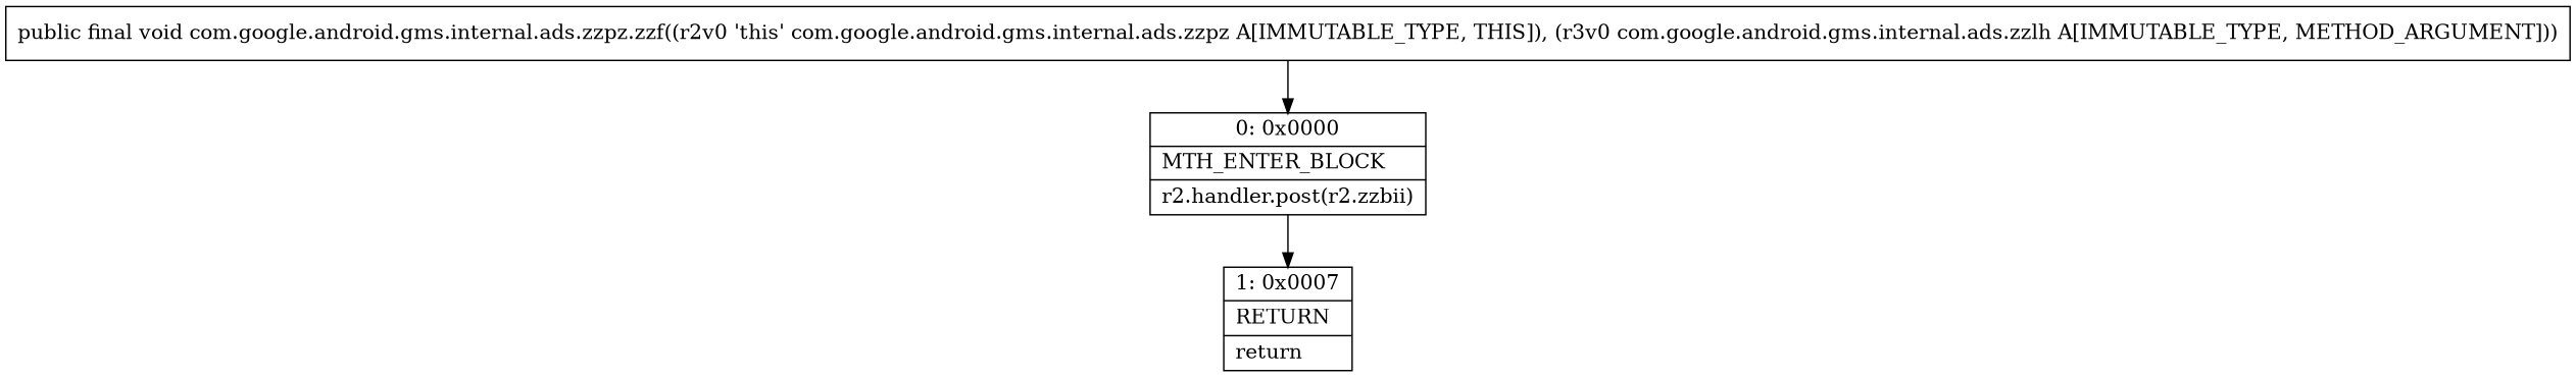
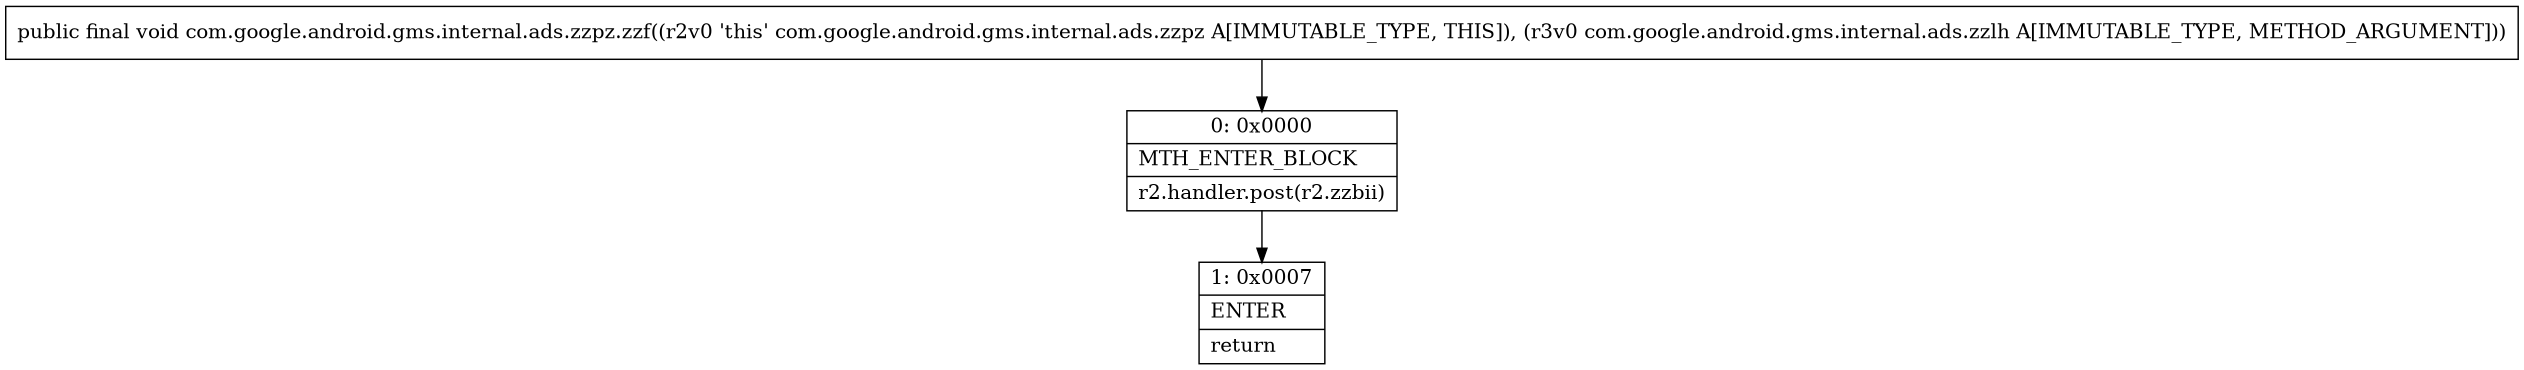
  digraph {
    node [shape=record]
    n1 [label="{0\:\ 0x0000|MTH_ENTER_BLOCK\l|r2.handler.post(r2.zzbii)\l}"]
-   n2 [label="{1\:\ 0x0007|RETURN\l|return\l}"]
+   n2 [label="{1\:\ 0x0007|ENTER\l|return\l}"]
    n3 [label="{public final void com.google.android.gms.internal.ads.zzpz.zzf((r2v0 'this' com.google.android.gms.internal.ads.zzpz A[IMMUTABLE_TYPE, THIS]), (r3v0 com.google.android.gms.internal.ads.zzlh A[IMMUTABLE_TYPE, METHOD_ARGUMENT])) }"]
    n1 -> n2
    n3 -> n1
  }
